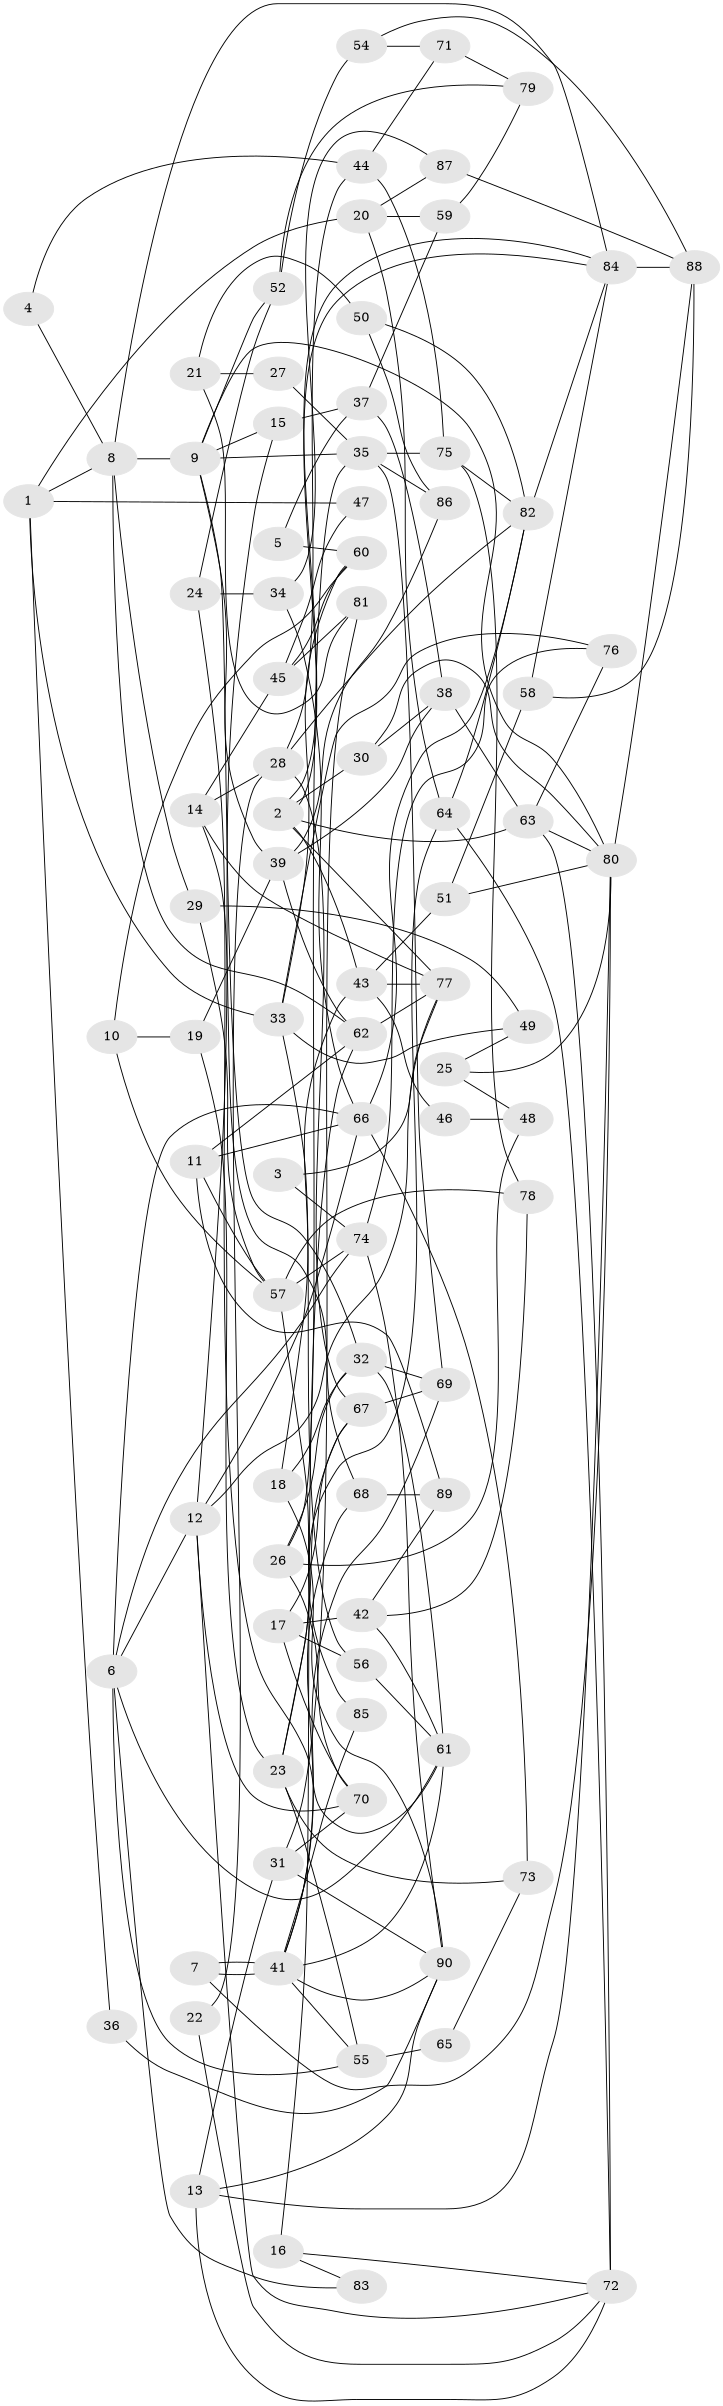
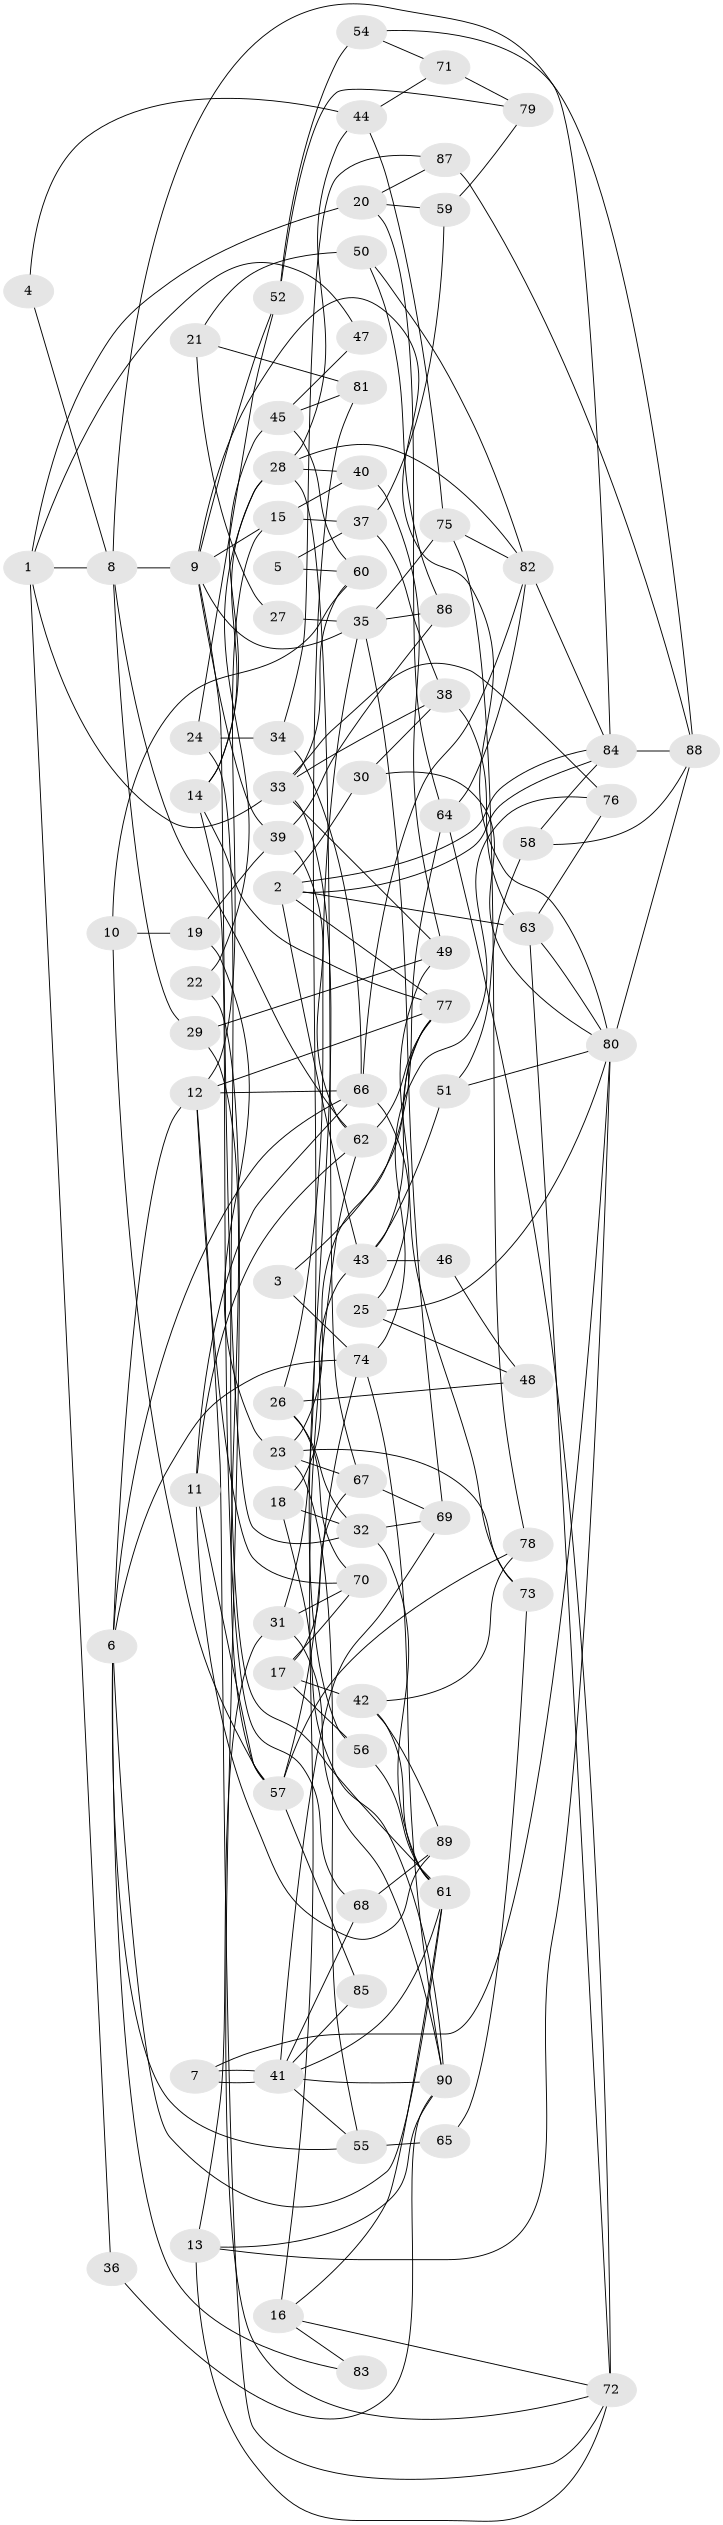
  graph {
    rankdir=LR
    node [color=gray90 style=filled]
    1
    8
    20
    33
    36
    47
    84
    9
    29
    62
    59
    64
    87
    60
    56
    49
    38
    76
    90
    2
    30
    43
    63
    77
    80
    46
    51
    72
    88
    3
    74
    4
    44
    75
    71
    5
    37
    6
    12
    55
    61
    66
    83
    15
    70
    65
    73
    82
    7
    41
    68
    69
    85
    32
    35
    39
    52
    57
+   40
    86
    54
    79
    10
    19
    23
    78
    11
    89
    13
    31
    81
    14
    28
    45
    67
    16
    17
    42
    18
    21
    27
    50
    22
    24
    34
    25
    48
    26
    58
    1 -- 8
    1 -- 20
    1 -- 33
    1 -- 36
    1 -- 47
    8 -- 84
    8 -- 9
    8 -- 29
    8 -- 62
    20 -- 59
    20 -- 64
    20 -- 87
    33 -- 60
    33 -- 56
    33 -- 49
-   39 -- 38
+   33 -- 38
    33 -- 76
    36 -- 90
    84 -- 88
    9 -- 80
    9 -- 15
    9 -- 32
    9 -- 35
    9 -- 39
    9 -- 52
    29 -- 49
    29 -- 57
    62 -- 77
    59 -- 79
    64 -- 72
    64 -- 82
    87 -- 88
    56 -- 61
    38 -- 63
    2 -- 84
    2 -- 84
    2 -- 30
    2 -- 43
    2 -- 63
    2 -- 77
    30 -- 38
    30 -- 80
    43 -- 77
    43 -- 46
    43 -- 51
    63 -- 76
    63 -- 80
    63 -- 72
    80 -- 88
    46 -- 48
    51 -- 80
    51 -- 58
    3 -- 77
    3 -- 74
    74 -- 76
    74 -- 90
    4 -- 8
    4 -- 44
    44 -- 75
    44 -- 71
    75 -- 82
    75 -- 78
    71 -- 79
    5 -- 60
    5 -- 37
    37 -- 59
    37 -- 38
    6 -- 74
    6 -- 12
    6 -- 55
    6 -- 61
    6 -- 66
    6 -- 83
    12 -- 77
    12 -- 72
    12 -- 66
    12 -- 15
    12 -- 70
    55 -- 65
    66 -- 73
    66 -- 82
    15 -- 37
+   15 -- 40
    65 -- 73
    82 -- 84
    7 -- 80
    7 -- 41
    7 -- 41
    41 -- 90
    41 -- 55
    41 -- 61
    41 -- 68
    41 -- 69
    41 -- 85
    68 -- 89
    32 -- 61
    32 -- 69
    35 -- 75
    35 -- 69
    35 -- 86
    39 -- 62
    39 -- 86
    52 -- 54
    52 -- 79
    57 -- 74
    57 -- 85
    57 -- 78
+   40 -- 49
    54 -- 88
    54 -- 71
    10 -- 60
    10 -- 57
    10 -- 19
    19 -- 39
    19 -- 23
    23 -- 64
    23 -- 55
    23 -- 73
    23 -- 67
    11 -- 62
    11 -- 66
    11 -- 57
    11 -- 89
    13 -- 90
    13 -- 80
    13 -- 72
    13 -- 31
    31 -- 90
    31 -- 70
    31 -- 81
    14 -- 77
    14 -- 68
    14 -- 28
    14 -- 45
    28 -- 44
    28 -- 82
+   28 -- 40
    28 -- 67
    45 -- 47
    45 -- 60
    45 -- 81
    67 -- 69
    16 -- 62
    16 -- 72
+   16 -- 61
    16 -- 83
    17 -- 56
    17 -- 70
    17 -- 67
    17 -- 42
    42 -- 61
    42 -- 78
    42 -- 89
    18 -- 90
    18 -- 43
    18 -- 32
    21 -- 81
    21 -- 27
    21 -- 50
    27 -- 35
    50 -- 82
    50 -- 86
    22 -- 72
    22 -- 28
    24 -- 61
    24 -- 52
    24 -- 34
    34 -- 87
    34 -- 66
    25 -- 49
    25 -- 80
    25 -- 48
    26 -- 70
    26 -- 32
    26 -- 35
    26 -- 48
    58 -- 84
    58 -- 88
  }
